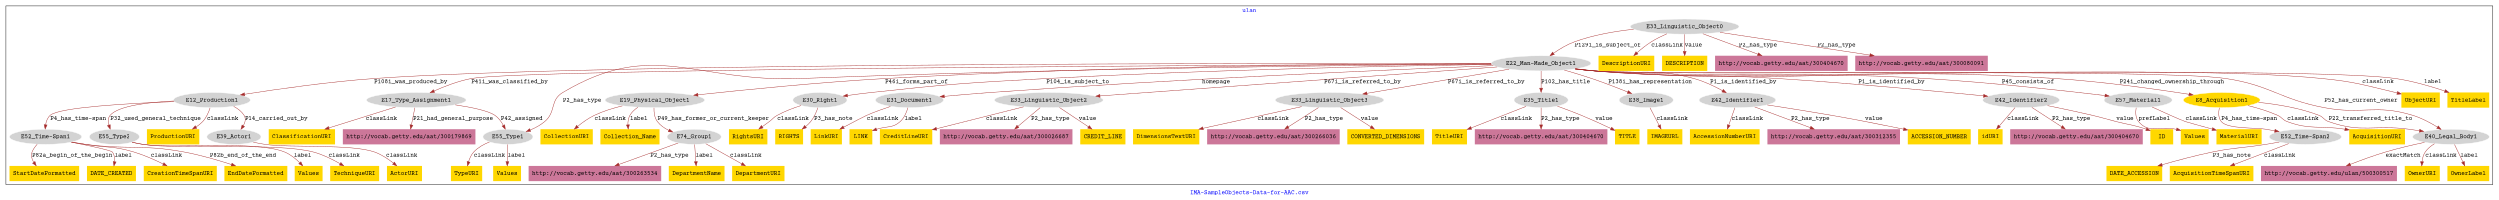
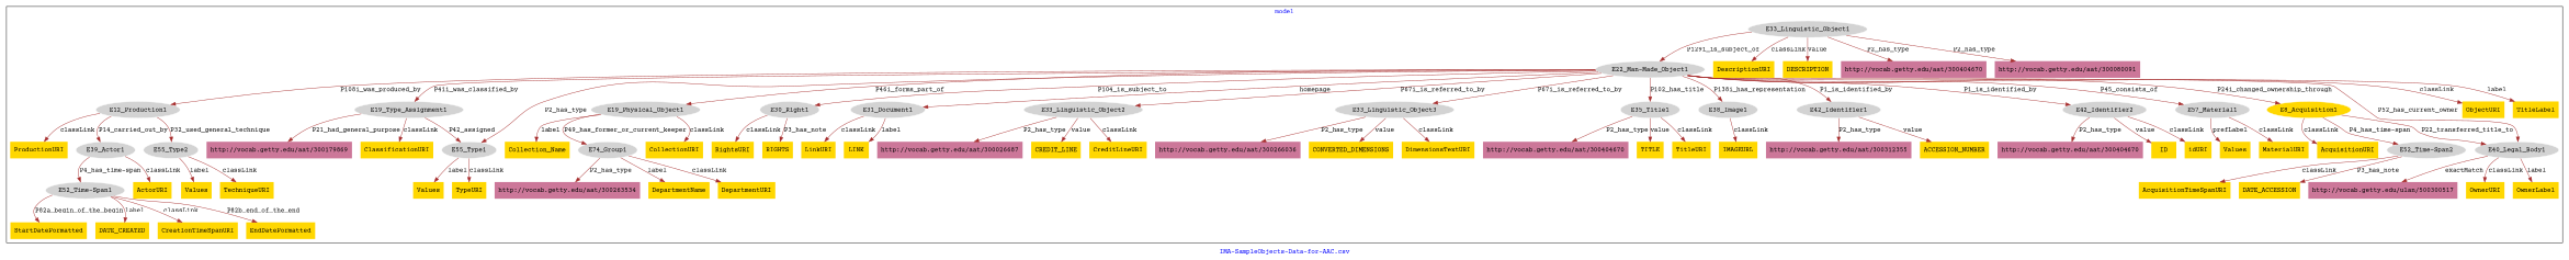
  digraph {
    fontcolor=blue
    fontname="Courier Prime"
    label="IMA-SampleObjects-Data-for-AAC.csv"
    remincross=true
    node [fillcolor=gold fontname="Courier Prime" style=filled shape=plaintext]
    edge [color=brown fontcolor=black fontname="Courier Prime"]
    n1 [color=white fillcolor=lightgray label=E12_Production1 shape=""]
    n2 [color=white fillcolor=lightgray label=E39_Actor1 shape=""]
    n3 [color=white fillcolor=lightgray label="E52_Time-Span1" shape=""]
    n4 [color=white fillcolor=lightgray label=E55_Type2 shape=""]
-   n5 [color=white fillcolor=lightgray label=E17_Type_Assignment1 shape=""]
+   n5 [color=white fillcolor=lightgray label=E19_Type_Assignment1 shape=""]
    n6 [color=white fillcolor=lightgray label=E55_Type1 shape=""]
    n7 [color=white fillcolor=lightgray label=E19_Physical_Object1 shape=""]
    n8 [color=white fillcolor=lightgray label=E74_Group1 shape=""]
    n9 [color=white fillcolor=lightgray label="E22_Man-Made_Object1" shape=""]
    n10 [color=white fillcolor=lightgray label=E30_Right1 shape=""]
    n11 [color=white fillcolor=lightgray label=E31_Document1 shape=""]
-   n12 [color=white fillcolor=lightgray label=E33_Linguistic_Object0 shape=""]
+   n12 [color=white fillcolor=lightgray label=E33_Linguistic_Object1 shape=""]
    n13 [color=white fillcolor=lightgray label=E33_Linguistic_Object2 shape=""]
    n14 [color=white fillcolor=lightgray label=E33_Linguistic_Object3 shape=""]
    n15 [color=white fillcolor=lightgray label=E35_Title1 shape=""]
    n16 [color=white fillcolor=lightgray label=E38_Image1 shape=""]
    n17 [color=white fillcolor=lightgray label=E42_Identifier1 shape=""]
    n18 [color=white fillcolor=lightgray label=E42_Identifier2 shape=""]
    n19 [color=white fillcolor=lightgray label=E57_Material1 shape=""]
    n20 [color=white label=E8_Acquisition1 shape=""]
    n21 [color=white fillcolor=lightgray label=E40_Legal_Body1 shape=""]
    n22 [color=white fillcolor=lightgray label="E52_Time-Span2" shape=""]
    n23 [label=ObjectURI]
    n24 [label=StartDateFormatted]
    n25 [label=ID]
    n26 [label=ClassificationURI]
    n27 [label=CONVERTED_DIMENSIONS]
    n28 [label=LINK]
    n29 [label=IMAGEURL]
    n30 [label=ActorURI]
    n31 [label=DATE_ACCESSION]
    n32 [label=Values]
    n33 [label=TypeURI]
    n34 [label=RIGHTS]
    n35 [label=TitleLabel]
    n36 [label=CollectionURI]
    n37 [label=ACCESSION_NUMBER]
    n38 [label=DATE_CREATED]
    n39 [label=LinkURI]
    n40 [label=TITLE]
    n41 [label=CreationTimeSpanURI]
    n42 [label=DescriptionURI]
    n43 [label=OwnerURI]
    n44 [label=Values]
    n45 [label=DESCRIPTION]
    n46 [label=idURI]
    n47 [label=MaterialURI]
    n48 [label=RightsURI]
-   n49 [label=AccessionNumberURI]
    n50 [label=EndDateFormatted]
    n51 [label=TitleURI]
    n52 [label=ProductionURI]
    n53 [label=DepartmentName]
    n54 [label=CREDIT_LINE]
    n55 [label=Values]
    n56 [label=Collection_Name]
    n57 [label=DimensionsTextURI]
    n58 [label=TechniqueURI]
    n59 [label=AcquisitionTimeSpanURI]
    n60 [label=DepartmentURI]
    n61 [label=OwnerLabel]
    n62 [label=AcquisitionURI]
    n63 [label=CreditLineURI]
    n64 [fillcolor="#CC7799" label="http://vocab.getty.edu/ulan/500300517"]
    n65 [fillcolor="#CC7799" label="http://vocab.getty.edu/aat/300404670"]
    n66 [fillcolor="#CC7799" label="http://vocab.getty.edu/aat/300404670"]
    n67 [fillcolor="#CC7799" label="http://vocab.getty.edu/aat/300266036"]
    n68 [fillcolor="#CC7799" label="http://vocab.getty.edu/aat/300404670"]
    n69 [fillcolor="#CC7799" label="http://vocab.getty.edu/aat/300312355"]
    n70 [fillcolor="#CC7799" label="http://vocab.getty.edu/aat/300179869"]
    n71 [fillcolor="#CC7799" label="http://vocab.getty.edu/aat/300026687"]
    n72 [fillcolor="#CC7799" label="http://vocab.getty.edu/aat/300080091"]
    n73 [fillcolor="#CC7799" label="http://vocab.getty.edu/aat/300263534"]
    subgraph cluster_1 {
-     label=ulan
+     label=model
      n1
      n2
      n3
      n4
      n5
      n6
      n7
      n8
      n9
      n10
      n11
      n12
      n13
      n14
      n15
      n16
      n17
      n18
      n19
      n20
      n21
      n22
      n23
      n24
      n25
      n26
      n27
      n28
      n29
      n30
      n31
      n32
      n33
      n34
      n35
      n36
      n37
      n38
      n39
      n40
      n41
      n42
      n43
      n44
      n45
      n46
      n47
      n48
-     n49
      n50
      n51
      n52
      n53
      n54
      n55
      n56
      n57
      n58
      n59
      n60
      n61
      n62
      n63
      n64
      n65
      n66
      n67
      n68
      n69
      n70
      n71
      n72
      n73
    }
    n1 -> n2 [label=P14_carried_out_by]
-   n1 -> n3 [label="P4_has_time-span"]
+   n2 -> n3 [label="P4_has_time-span"]
    n1 -> n4 [label=P32_used_general_technique]
    n1 -> n52 [label=classLink]
    n2 -> n30 [label=classLink]
    n3 -> n24 [label=P82a_begin_of_the_begin]
    n3 -> n38 [label=label]
    n3 -> n41 [label=classLink]
    n3 -> n50 [label=P82b_end_of_the_end]
    n4 -> n44 [label=label]
    n4 -> n58 [label=classLink]
    n5 -> n6 [label=P42_assigned]
    n5 -> n26 [label=classLink]
    n5 -> n70 [label=P21_had_general_purpose]
    n6 -> n32 [label=label]
    n6 -> n33 [label=classLink]
    n7 -> n8 [label=P49_has_former_or_current_keeper]
    n7 -> n36 [label=classLink]
    n7 -> n56 [label=label]
    n8 -> n53 [label=label]
    n8 -> n60 [label=classLink]
    n8 -> n73 [label=P2_has_type]
    n9 -> n1 [label=P108i_was_produced_by]
    n9 -> n5 [label=P41i_was_classified_by]
    n9 -> n6 [label=P2_has_type]
    n9 -> n7 [label=P46i_forms_part_of]
    n9 -> n10 [label=P104_is_subject_to]
    n9 -> n11 [label=homepage]
    n9 -> n13 [label=P67i_is_referred_to_by]
    n9 -> n14 [label=P67i_is_referred_to_by]
    n9 -> n15 [label=P102_has_title]
    n9 -> n16 [label=P138i_has_representation]
    n9 -> n17 [label=P1_is_identified_by]
    n9 -> n18 [label=P1_is_identified_by]
    n9 -> n19 [label=P45_consists_of]
    n9 -> n20 [label=P24i_changed_ownership_through]
    n9 -> n21 [label=P52_has_current_owner]
    n9 -> n23 [label=classLink]
    n9 -> n35 [label=label]
    n10 -> n34 [label=P3_has_note]
    n10 -> n48 [label=classLink]
    n11 -> n28 [label=label]
    n11 -> n39 [label=classLink]
    n12 -> n9 [label=P129i_is_subject_of]
    n12 -> n42 [label=classLink]
    n12 -> n45 [label=value]
    n12 -> n68 [label=P2_has_type]
    n12 -> n72 [label=P2_has_type]
    n13 -> n54 [label=value]
    n13 -> n63 [label=classLink]
    n13 -> n71 [label=P2_has_type]
    n14 -> n27 [label=value]
    n14 -> n57 [label=classLink]
    n14 -> n67 [label=P2_has_type]
    n15 -> n40 [label=value]
    n15 -> n51 [label=classLink]
    n15 -> n65 [label=P2_has_type]
    n16 -> n29 [label=classLink]
    n17 -> n37 [label=value]
-   n17 -> n49 [label=classLink]
    n17 -> n69 [label=P2_has_type]
    n18 -> n25 [label=value]
    n18 -> n46 [label=classLink]
    n18 -> n66 [label=P2_has_type]
    n19 -> n47 [label=classLink]
    n19 -> n55 [label=prefLabel]
    n20 -> n21 [label=P22_transferred_title_to]
    n20 -> n22 [label="P4_has_time-span"]
    n20 -> n62 [label=classLink]
    n21 -> n43 [label=classLink]
    n21 -> n61 [label=label]
    n21 -> n64 [label=exactMatch]
    n22 -> n31 [label=P3_has_note]
    n22 -> n59 [label=classLink]
  }
